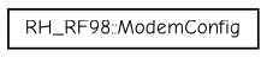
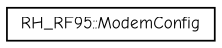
  digraph {
    rankdir=LR
    fontname="Comic Neue"
-   n1 [color=black fillcolor=white fontname="Comic Neue" fontsize=10 height=0.2 label="RH_RF98::ModemConfig" shape=record style=filled width=0.4]
+   n1 [color=black fillcolor=white fontname="Comic Neue" fontsize=10 height=0.2 label="RH_RF95::ModemConfig" shape=record style=filled width=0.4]
  }
